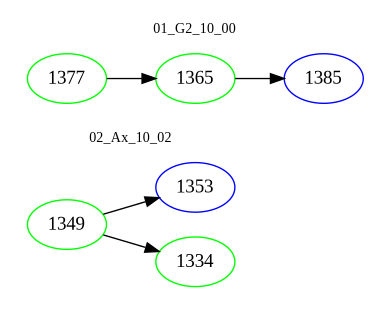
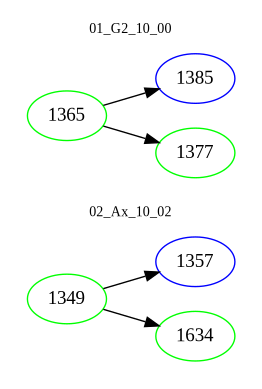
  digraph {
    fontname="Liberation Serif"
    rankdir=LR
    node [color=green fontname="Liberation Serif"]
    edge [color=black fontname="Liberation Serif"]
    n1 [label=1349]
-   n2 [label=1334]
-   n3 [color=blue label=1353]
+   n2 [label=1634]
+   n3 [color=blue label=1357]
    n4 [label=1377]
    n5 [label=1365]
    n6 [color=blue label=1385]
    subgraph cluster_1 {
      color=white
      fontsize=10
      label="02_Ax_10_02"
      n1
      n2
      n3
    }
    subgraph cluster_2 {
      color=white
      fontsize=10
      label="01_G2_10_00"
      n4
      n5
      n6
    }
    n1 -> n2
    n1 -> n3
-   n4 -> n5
+   n5 -> n4
    n5 -> n6
  }
